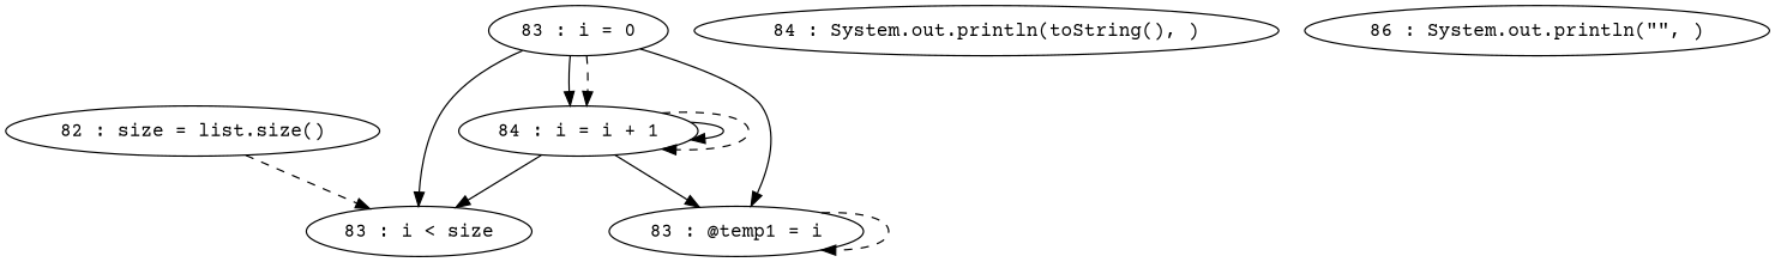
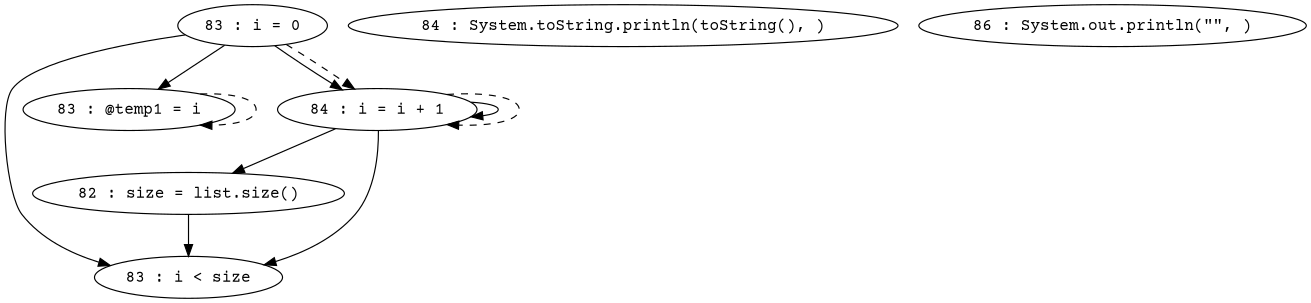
  digraph {
    fontname="Courier Prime"
    node [fontname="Courier Prime"]
    edge [fontname="Courier Prime"]
    "82 : size = list.size()"
    "83 : i < size"
    "83 : i = 0"
    "83 : @temp1 = i"
    n5 [label="84 : i = i + 1"]
-   "84 : System.out.println(toString(), )"
+   "84 : System.out.println(toString(), )" [label="84 : System.toString.println(toString(), )"]
    "86 : System.out.println(\"\", )"
-   "82 : size = list.size()" -> "83 : i < size" [style=dashed]
+   "82 : size = list.size()" -> "83 : i < size"
    "83 : i = 0" -> "83 : i < size"
    "83 : i = 0" -> "83 : @temp1 = i"
    "83 : i = 0" -> n5
    "83 : i = 0" -> n5 [style=dashed]
    "83 : @temp1 = i" -> "83 : @temp1 = i" [style=dashed]
    n5 -> "83 : i < size"
-   n5 -> "83 : @temp1 = i"
+   n5 -> "82 : size = list.size()"
    n5 -> n5
    n5 -> n5 [style=dashed]
  }
